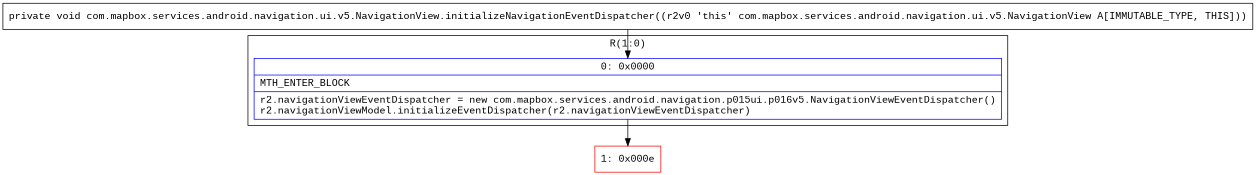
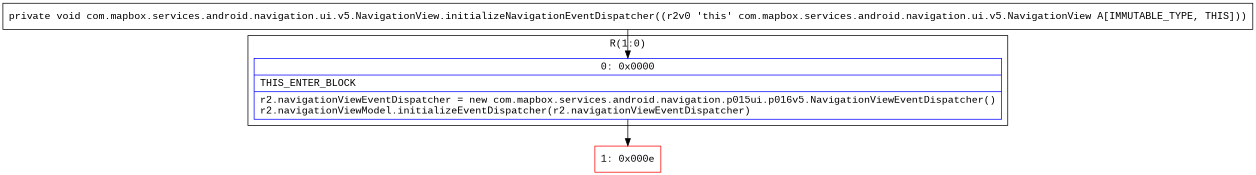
  digraph {
    fontname="Liberation Mono"
    node [shape=record fontname="Liberation Mono"]
    edge [fontname="Liberation Mono"]
-   n1 [color=blue label="{0\:\ 0x0000|MTH_ENTER_BLOCK\l|r2.navigationViewEventDispatcher = new com.mapbox.services.android.navigation.p015ui.p016v5.NavigationViewEventDispatcher()\lr2.navigationViewModel.initializeEventDispatcher(r2.navigationViewEventDispatcher)\l}"]
+   n1 [color=blue label="{0\:\ 0x0000|THIS_ENTER_BLOCK\l|r2.navigationViewEventDispatcher = new com.mapbox.services.android.navigation.p015ui.p016v5.NavigationViewEventDispatcher()\lr2.navigationViewModel.initializeEventDispatcher(r2.navigationViewEventDispatcher)\l}"]
    n2 [color=red label="{1\:\ 0x000e}"]
    n3 [label="{private void com.mapbox.services.android.navigation.ui.v5.NavigationView.initializeNavigationEventDispatcher((r2v0 'this' com.mapbox.services.android.navigation.ui.v5.NavigationView A[IMMUTABLE_TYPE, THIS])) }"]
    subgraph cluster_1 {
      label="R(1:0)"
      n1
    }
    n1 -> n2
    n3 -> n1
  }
